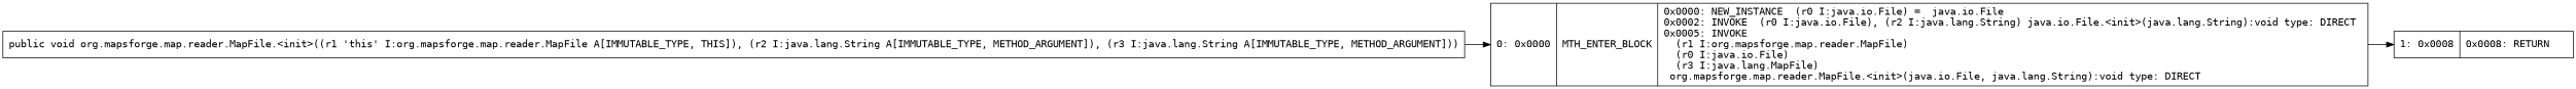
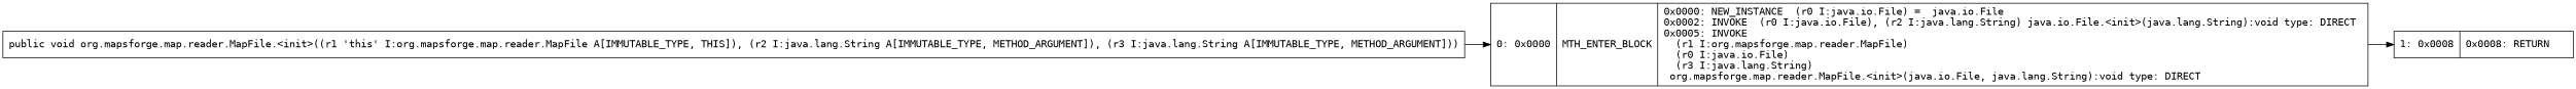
  digraph {
    rankdir=LR
    fontname="DejaVu Sans Mono"
    node [shape=record color=black fontname="DejaVu Sans Mono"]
    edge [fontname="DejaVu Sans Mono"]
-   n1 [label="{0\:\ 0x0000|MTH_ENTER_BLOCK\l|0x0000: NEW_INSTANCE  (r0 I:java.io.File) =  java.io.File \l0x0002: INVOKE  (r0 I:java.io.File), (r2 I:java.lang.String) java.io.File.\<init\>(java.lang.String):void type: DIRECT \l0x0005: INVOKE  \l  (r1 I:org.mapsforge.map.reader.MapFile)\l  (r0 I:java.io.File)\l  (r3 I:java.lang.MapFile)\l org.mapsforge.map.reader.MapFile.\<init\>(java.io.File, java.lang.String):void type: DIRECT \l}"]
+   n1 [label="{0\:\ 0x0000|MTH_ENTER_BLOCK\l|0x0000: NEW_INSTANCE  (r0 I:java.io.File) =  java.io.File \l0x0002: INVOKE  (r0 I:java.io.File), (r2 I:java.lang.String) java.io.File.\<init\>(java.lang.String):void type: DIRECT \l0x0005: INVOKE  \l  (r1 I:org.mapsforge.map.reader.MapFile)\l  (r0 I:java.io.File)\l  (r3 I:java.lang.String)\l org.mapsforge.map.reader.MapFile.\<init\>(java.io.File, java.lang.String):void type: DIRECT \l}"]
    n2 [label="{1\:\ 0x0008|0x0008: RETURN   \l}"]
    n3 [label="{public void org.mapsforge.map.reader.MapFile.\<init\>((r1 'this' I:org.mapsforge.map.reader.MapFile A[IMMUTABLE_TYPE, THIS]), (r2 I:java.lang.String A[IMMUTABLE_TYPE, METHOD_ARGUMENT]), (r3 I:java.lang.String A[IMMUTABLE_TYPE, METHOD_ARGUMENT])) }"]
    n1 -> n2
    n3 -> n1
  }
